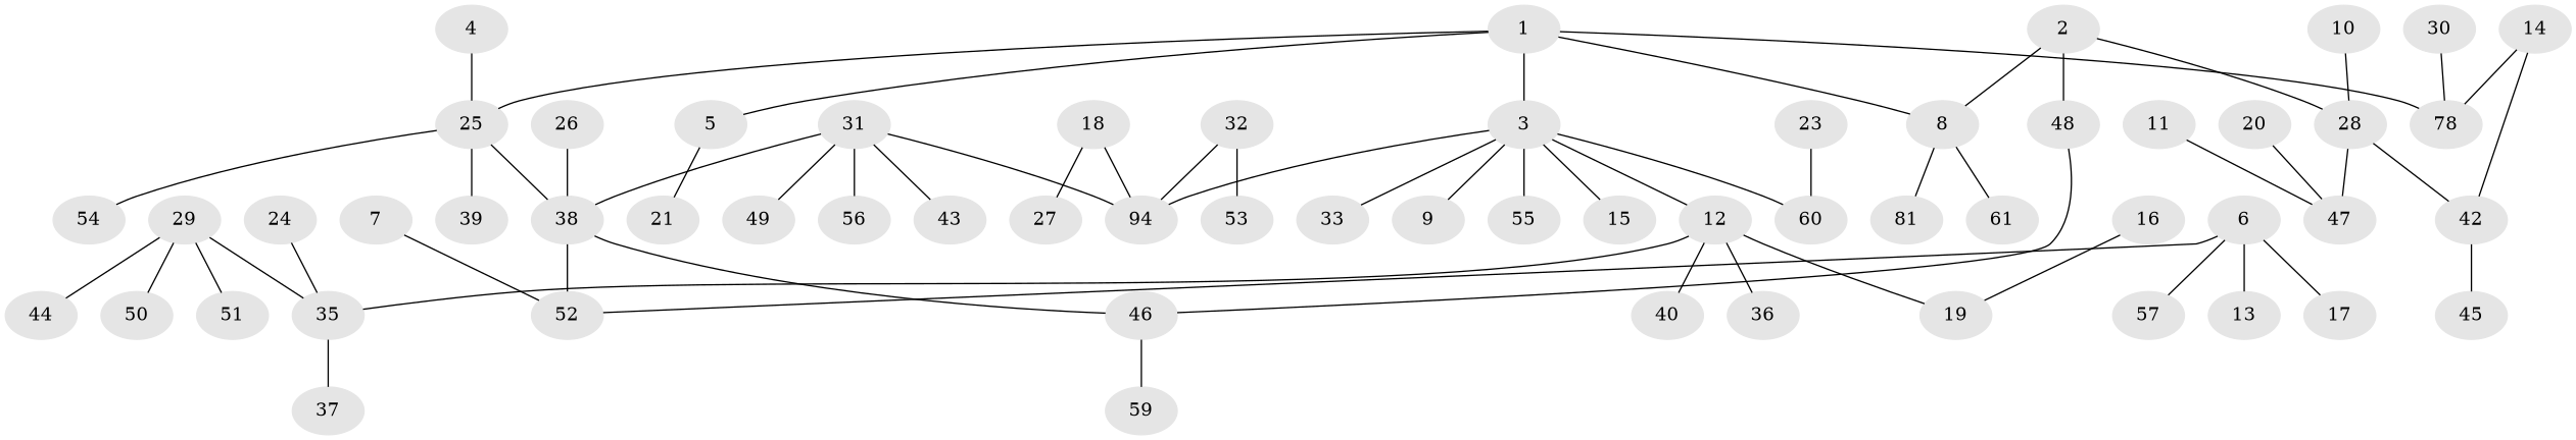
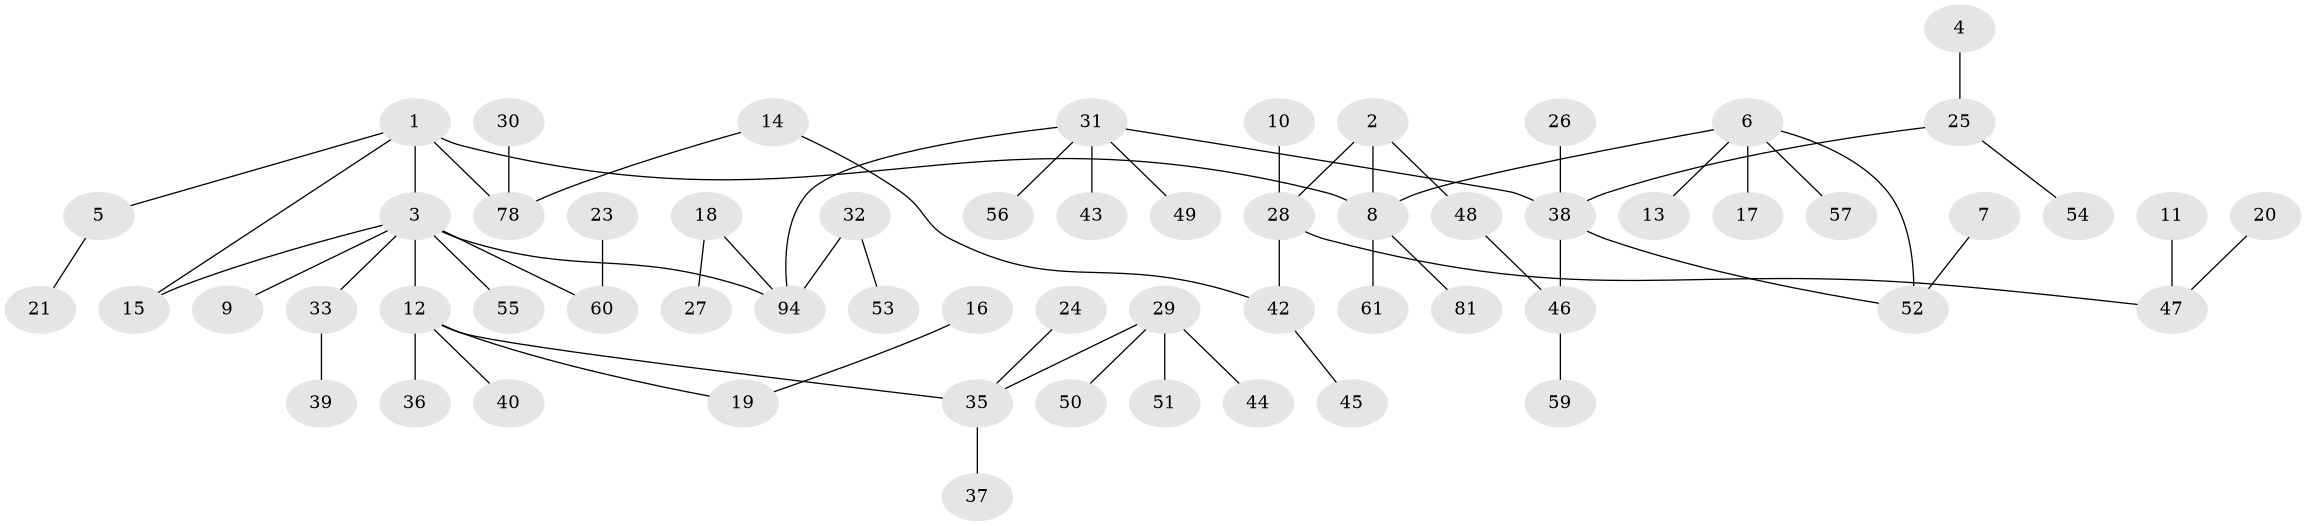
  graph {
    node [color=gray90 style=filled]
    edge [weight=1.0]
    1
    3
    8
    25
    n5 [label=78]
    5
    9
    12
    15
    33
    n11 [label=94]
    55
    60
    n14 [label=81]
    61
    38
    39
    54
    2
    28
    48
    47
    42
    46
    21
    19
    35
    36
    40
    4
    6
    13
    17
    52
    57
    7
    59
    10
    11
    37
    14
    45
    16
    18
    27
    20
    23
    24
    26
    29
    44
    50
    51
    30
    31
    43
    49
    56
    32
    53
    1 -- 3
    1 -- 8
-   1 -- 25
+   1 -- 15
    1 -- n5
    1 -- 5
    3 -- 9
    3 -- 12
    3 -- 15
    3 -- 33
    3 -- n11
    3 -- 55
    3 -- 60
    8 -- n14
    8 -- 61
    25 -- 38
-   25 -- 39
+   33 -- 39
    25 -- 54
    5 -- 21
    12 -- 19
    12 -- 35
    12 -- 36
    12 -- 40
    38 -- 46
    38 -- 52
    2 -- 8
    2 -- 28
    2 -- 48
    28 -- 47
    28 -- 42
    48 -- 46
    42 -- 45
    46 -- 59
    35 -- 37
    4 -- 25
+   6 -- 8
    6 -- 13
    6 -- 17
    6 -- 52
    6 -- 57
    7 -- 52
    10 -- 28
    11 -- 47
    14 -- n5
    14 -- 42
    16 -- 19
    18 -- n11
    18 -- 27
    20 -- 47
    23 -- 60
    24 -- 35
    26 -- 38
    29 -- 35
    29 -- 44
    29 -- 50
    29 -- 51
    30 -- n5
    31 -- n11
    31 -- 38
    31 -- 43
    31 -- 49
    31 -- 56
    32 -- n11
    32 -- 53
  }
